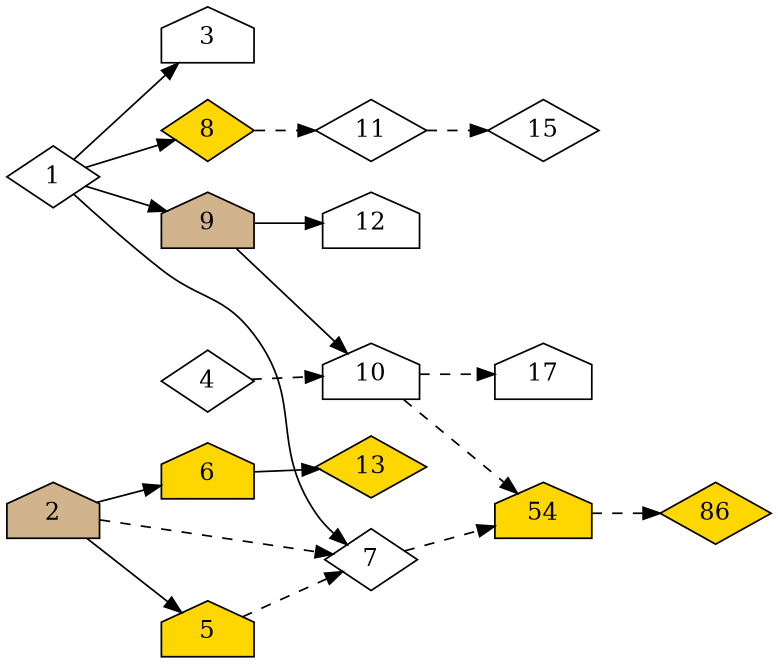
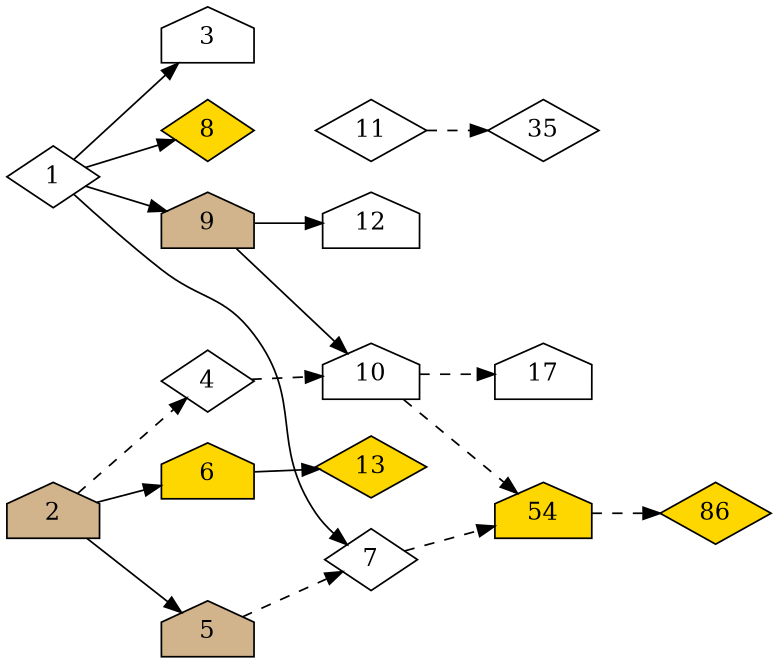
  digraph {
    rankdir=LR
    node [fillcolor=white shape=house style=filled]
    edge [style=solid]
    1 [alpha=37.53 shape=diamond]
    3 [alpha=43.86]
    7 [alpha=43.06 shape=diamond]
    8 [alpha=23.71 fillcolor=gold shape=diamond]
    9 [alpha=34.11 fillcolor=tan]
    n6 [alpha=25.40 fillcolor=gold label=54]
    11 [alpha=26.75 shape=diamond]
    10 [alpha=22.35]
    12 [alpha=27.05]
    n10 [alpha=34.99 fillcolor=gold label=86 shape=diamond]
-   15 [alpha=34.77 shape=diamond]
+   15 [alpha=34.77 shape=diamond label=35]
    17 [alpha=42.21]
    2 [alpha=35.97 fillcolor=tan]
    4 [alpha=41.24 shape=diamond]
-   5 [alpha=46.71 fillcolor=gold]
+   5 [alpha=46.71 fillcolor=tan]
    6 [alpha=46.89 fillcolor=gold]
    13 [alpha=23.65 fillcolor=gold shape=diamond]
    1 -> 3
    1 -> 7
    1 -> 8
    1 -> 9
    7 -> n6 [style=dashed]
-   8 -> 11 [style=dashed]
    9 -> 10
    9 -> 12
    n6 -> n10 [style=dashed]
    11 -> 15 [style=dashed]
    10 -> n6 [style=dashed]
    10 -> 17 [style=dashed]
-   2 -> 7 [style=dashed]
+   2 -> 4 [style=dashed]
    2 -> 5
    2 -> 6
    4 -> 10 [style=dashed]
    5 -> 7 [style=dashed]
    6 -> 13
  }
